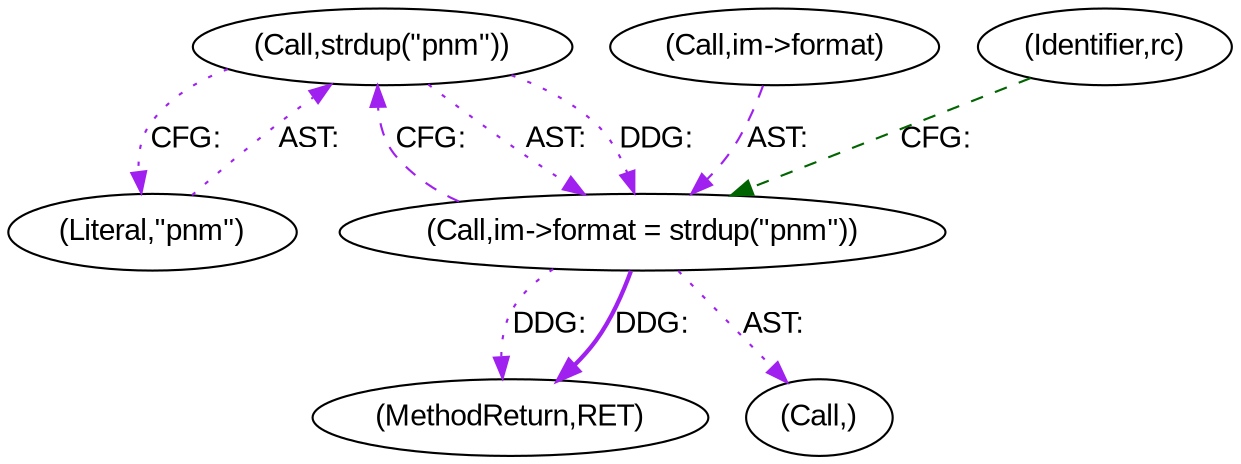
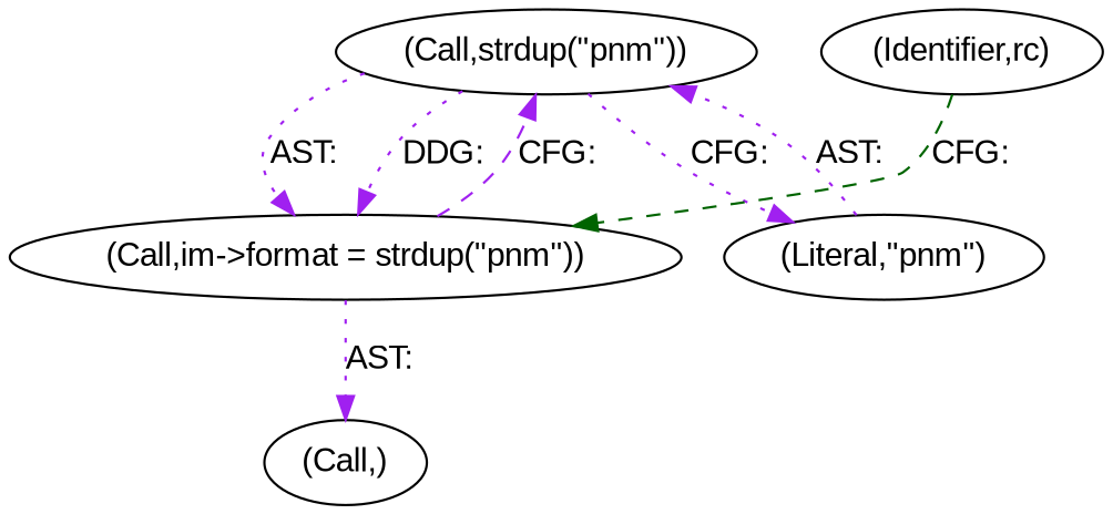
  digraph {
    fontname="Liberation Sans"
    node [fontname="Liberation Sans"]
    edge [color=purple fontname="Liberation Sans" style=dotted]
    n1 [label="(Call,strdup(\"pnm\"))"]
    n2 [label="(Call,im->format = strdup(\"pnm\"))"]
    n3 [label="(Literal,\"pnm\")"]
-   n4 [label="(MethodReturn,RET)"]
    n5 [label="(Call,)"]
-   n6 [label="(Call,im->format)"]
    n7 [label="(Identifier,rc)"]
    n1 -> n2 [label="AST: "]
    n1 -> n2 [label="DDG: "]
    n1 -> n3 [label="CFG: "]
    n2 -> n1 [label="CFG: " style=dashed]
-   n2 -> n4 [label="DDG: "]
-   n2 -> n4 [label="DDG: " style=bold]
    n2 -> n5 [label="AST: "]
    n3 -> n1 [label="AST: "]
-   n6 -> n2 [label="AST: " style=dashed]
    n7 -> n2 [color=darkgreen label="CFG: " style=dashed]
  }
